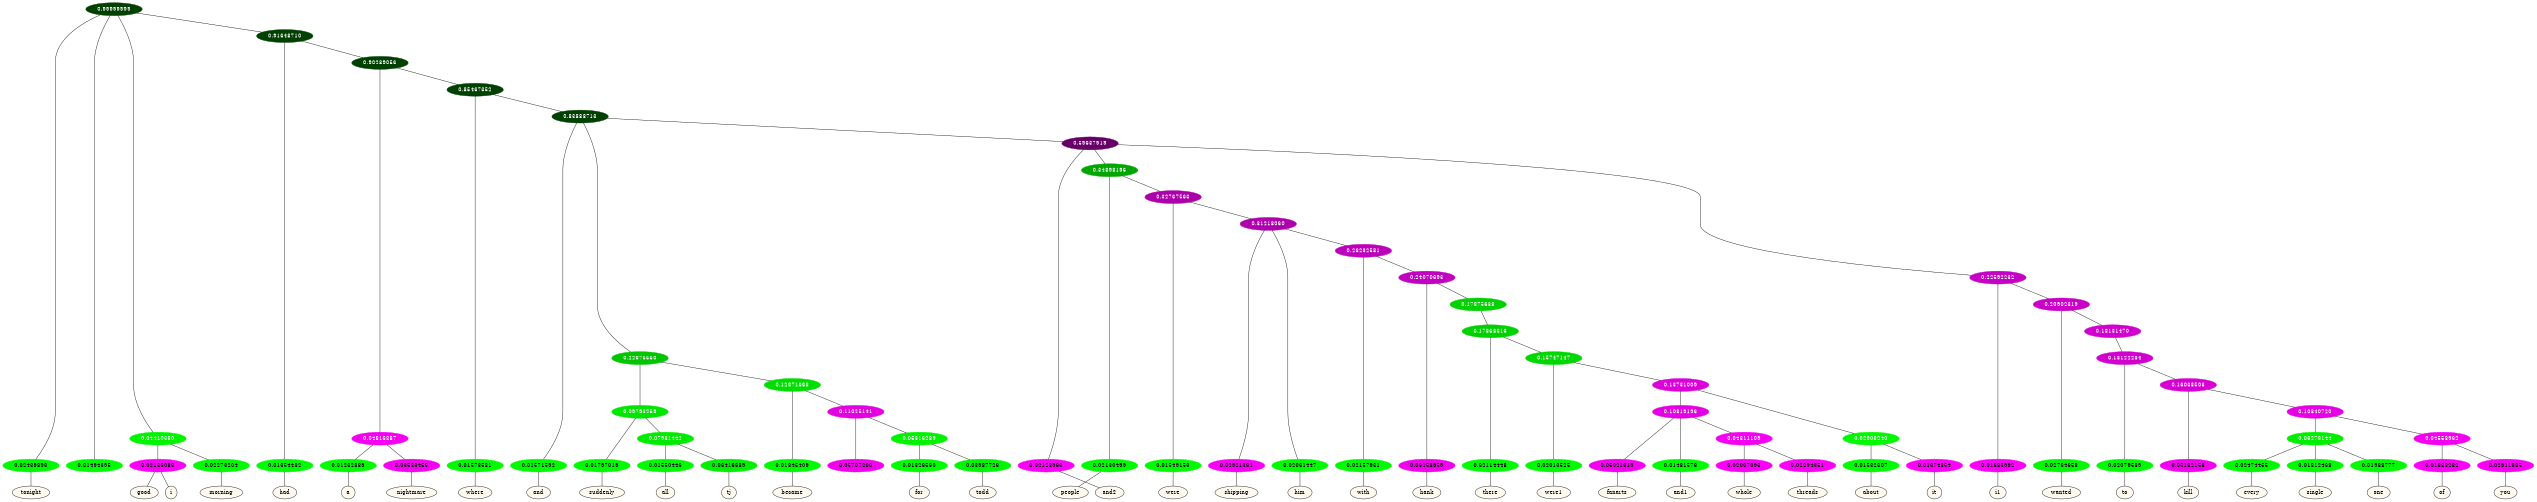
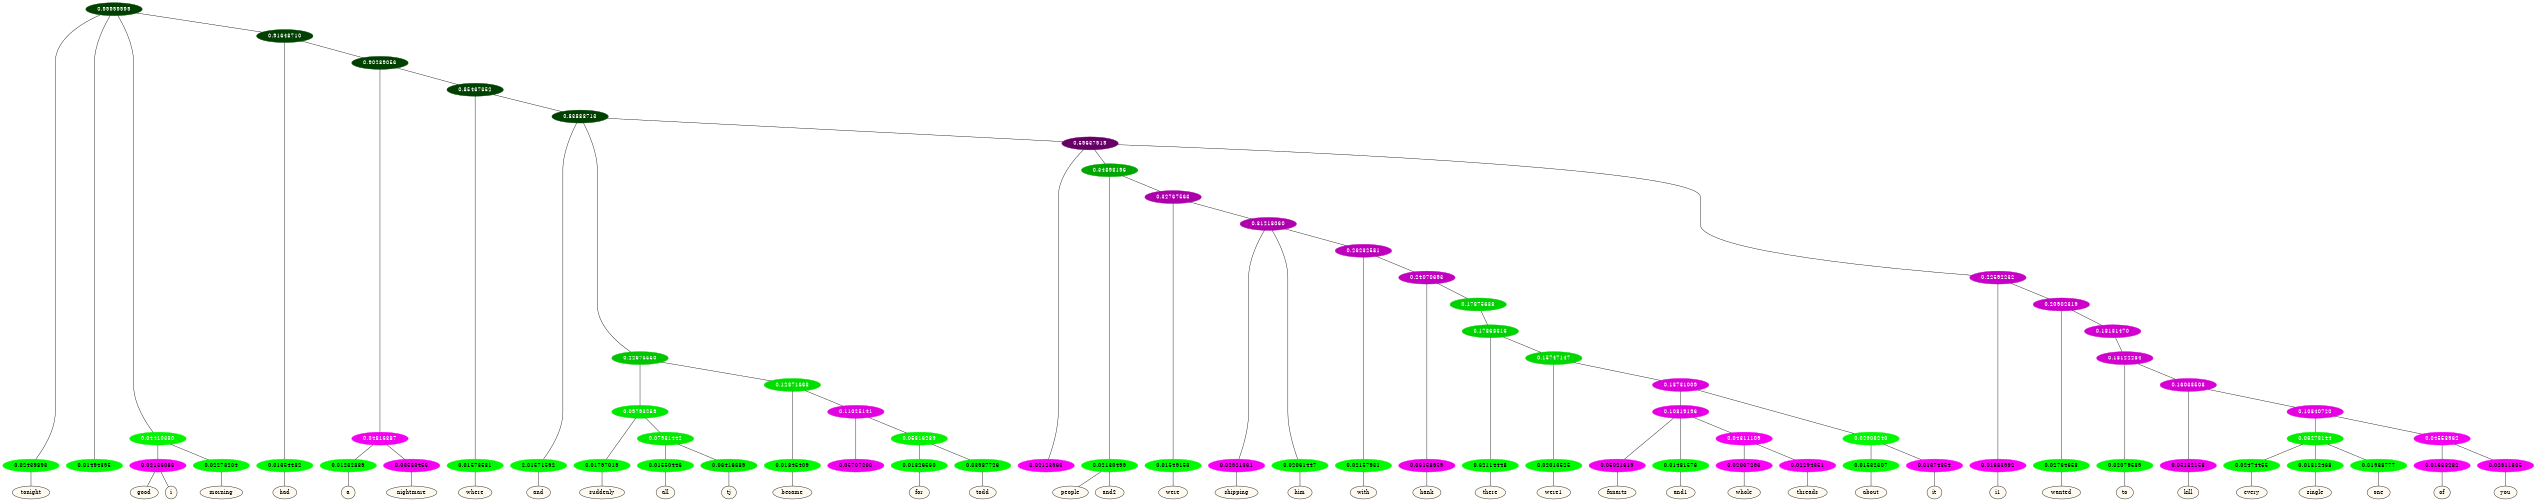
  graph {
    node [color=black format=png nodesep=0.001 ordering=out overlap_scaling=0.01 ranksep=0.001 style=filled fontcolor=black]
    n1 [fillcolor=floralwhite height=0.15 label=good style="filled,solid" width=0.15 fontcolor=""]
    n2 [fillcolor=floralwhite height=0.15 label=morning style="filled,solid" width=0.15 fontcolor=""]
    n3 [fillcolor=floralwhite height=0.15 label=tonight style="filled,solid" width=0.15 fontcolor=""]
    n4 [fillcolor=floralwhite height=0.15 label=i style="filled,solid" width=0.15 fontcolor=""]
    n5 [fillcolor=floralwhite height=0.15 label=had style="filled,solid" width=0.15 fontcolor=""]
    n6 [fillcolor=floralwhite height=0.15 label=a style="filled,solid" width=0.15 fontcolor=""]
    n7 [fillcolor=floralwhite height=0.15 label=nightmare style="filled,solid" width=0.15 fontcolor=""]
    n8 [fillcolor=floralwhite height=0.15 label=where style="filled,solid" width=0.15 fontcolor=""]
    n9 [fillcolor=floralwhite height=0.15 label=all style="filled,solid" width=0.15 fontcolor=""]
    n10 [fillcolor=floralwhite height=0.15 label=tj style="filled,solid" width=0.15 fontcolor=""]
    n11 [fillcolor=floralwhite height=0.15 label=suddenly style="filled,solid" width=0.15 fontcolor=""]
    n12 [fillcolor=floralwhite height=0.15 label=became style="filled,solid" width=0.15 fontcolor=""]
    n13 [fillcolor=floralwhite height=0.15 label=for style="filled,solid" width=0.15 fontcolor=""]
    n14 [fillcolor=floralwhite height=0.15 label=todd style="filled,solid" width=0.15 fontcolor=""]
    n15 [fillcolor=floralwhite height=0.15 label=and style="filled,solid" width=0.15 fontcolor=""]
    n16 [fillcolor=floralwhite height=0.15 label=people style="filled,solid" width=0.15 fontcolor=""]
    n17 [fillcolor=floralwhite height=0.15 label=were style="filled,solid" width=0.15 fontcolor=""]
    n18 [fillcolor=floralwhite height=0.15 label=shipping style="filled,solid" width=0.15 fontcolor=""]
    n19 [fillcolor=floralwhite height=0.15 label=him style="filled,solid" width=0.15 fontcolor=""]
    n20 [fillcolor=floralwhite height=0.15 label=with style="filled,solid" width=0.15 fontcolor=""]
    n21 [fillcolor=floralwhite height=0.15 label=hank style="filled,solid" width=0.15 fontcolor=""]
    n22 [fillcolor=floralwhite height=0.15 label=there style="filled,solid" width=0.15 fontcolor=""]
    n23 [fillcolor=floralwhite height=0.15 label=were1 style="filled,solid" width=0.15 fontcolor=""]
    n24 [fillcolor=floralwhite height=0.15 label=fanarts style="filled,solid" width=0.15 fontcolor=""]
    n25 [fillcolor=floralwhite height=0.15 label=and1 style="filled,solid" width=0.15 fontcolor=""]
    n26 [fillcolor=floralwhite height=0.15 label=whole style="filled,solid" width=0.15 fontcolor=""]
    n27 [fillcolor=floralwhite height=0.15 label=threads style="filled,solid" width=0.15 fontcolor=""]
    n28 [fillcolor=floralwhite height=0.15 label=about style="filled,solid" width=0.15 fontcolor=""]
    n29 [fillcolor=floralwhite height=0.15 label=it style="filled,solid" width=0.15 fontcolor=""]
    n30 [fillcolor=floralwhite height=0.15 label=and2 style="filled,solid" width=0.15 fontcolor=""]
    n31 [fillcolor=floralwhite height=0.15 label=i1 style="filled,solid" width=0.15 fontcolor=""]
    n32 [fillcolor=floralwhite height=0.15 label=wanted style="filled,solid" width=0.15 fontcolor=""]
    n33 [fillcolor=floralwhite height=0.15 label=to style="filled,solid" width=0.15 fontcolor=""]
    n34 [fillcolor=floralwhite height=0.15 label=kill style="filled,solid" width=0.15 fontcolor=""]
    n35 [fillcolor=floralwhite height=0.15 label=every style="filled,solid" width=0.15 fontcolor=""]
    n36 [fillcolor=floralwhite height=0.15 label=single style="filled,solid" width=0.15 fontcolor=""]
    n37 [fillcolor=floralwhite height=0.15 label=one style="filled,solid" width=0.15 fontcolor=""]
    n38 [fillcolor=floralwhite height=0.15 label=of style="filled,solid" width=0.15 fontcolor=""]
    n39 [fillcolor=floralwhite height=0.15 label=you style="filled,solid" width=0.15 fontcolor=""]
    n40 [color="0.835 1.000 0.979" height=0.15 label=0.02136083 width=0.15]
    n41 [color="0.334 1.000 0.977" height=0.15 label=0.02273204 width=0.15]
    n42 [color="0.334 1.000 0.976" height=0.15 label=0.02439893 width=0.15]
    n43 [color="0.334 1.000 0.985" height=0.15 label=0.01494395 width=0.15]
    n44 [color="0.334 1.000 0.986" height=0.15 label=0.01354482 width=0.15]
    n45 [color="0.334 1.000 0.988" height=0.15 label=0.01232889 width=0.15]
    n46 [color="0.835 1.000 0.964" height=0.15 label=0.03583456 width=0.15]
    n47 [color="0.334 1.000 0.984" height=0.15 label=0.01573581 width=0.15]
    n48 [color="0.334 1.000 0.984" height=0.15 label=0.01550446 width=0.15]
    n49 [color="0.334 1.000 0.936" height=0.15 label=0.06416689 width=0.15]
    n50 [color="0.334 1.000 0.982" height=0.15 label=0.01797019 width=0.15]
    n51 [color="0.334 1.000 0.982" height=0.15 label=0.01845409 width=0.15]
    n52 [color="0.835 1.000 0.943" height=0.15 label=0.05707200 width=0.15]
    n53 [color="0.334 1.000 0.987" height=0.15 label=0.01326560 width=0.15]
    n54 [color="0.334 1.000 0.960" height=0.15 label=0.03987726 width=0.15]
-   n55 [color="0.334 1.000 0.984" height=0.15 label=0.01571592 width=0.15]
+   n55 [color="0.334 1.000 0.984" height=0.15 label=2.01571592 width=0.15]
    n56 [color="0.334 1.000 0.979" height=0.15 label=0.02130499 width=0.15]
    n57 [color="0.334 1.000 0.985" height=0.15 label=0.01549153 width=0.15]
    n58 [color="0.835 1.000 0.971" height=0.15 label=0.02921361 width=0.15]
    n59 [color="0.334 1.000 0.979" height=0.15 label=0.02061447 width=0.15]
    n60 [color="0.334 1.000 0.978" height=0.15 label=0.02157931 width=0.15]
    n61 [color="0.835 1.000 0.938" height=0.15 label=0.06158959 width=0.15]
    n62 [color="0.334 1.000 0.979" height=0.15 label=0.62114448 width=0.15]
    n63 [color="0.334 1.000 0.980" height=0.15 label=0.02013525 width=0.15]
    n64 [color="0.835 1.000 0.950" height=0.15 label=0.05021619 width=0.15]
    n65 [color="0.334 1.000 0.985" height=0.15 label=0.01481576 width=0.15]
-   n66 [color="0.835 1.000 0.980" height=0.15 label=0.02007093 width=0.15]
+   n66 [color="0.835 1.000 0.980" height=0.15 label=0.02007293 width=0.15]
    n67 [color="0.835 1.000 0.977" height=0.15 label=0.02294351 width=0.15]
    n68 [color="0.334 1.000 0.985" height=0.15 label=0.01532307 width=0.15]
    n69 [color="0.835 1.000 0.986" height=0.15 label=0.01374854 width=0.15]
    n70 [color="0.835 1.000 0.979" height=0.15 label=0.02123963 width=0.15]
    n71 [color="0.835 1.000 0.983" height=0.15 label=0.01683992 width=0.15]
    n72 [color="0.334 1.000 0.972" height=0.15 label=0.02764658 width=0.15]
    n73 [color="0.334 1.000 0.979" height=0.15 label=0.02079589 width=0.15]
    n74 [color="0.835 1.000 0.948" height=0.15 label=0.05182158 width=0.15]
    n75 [color="0.334 1.000 0.975" height=0.15 label=0.02474455 width=0.15]
    n76 [color="0.334 1.000 0.982" height=0.15 label=0.01812468 width=0.15]
    n77 [color="0.334 1.000 0.980" height=0.15 label=0.01988777 width=0.15]
    n78 [color="0.835 1.000 0.984" height=0.15 label=0.01638282 width=0.15]
    n79 [color="0.835 1.000 0.971" height=0.15 label=0.02911805 width=0.15]
    n80 [color="0.334 1.000 0.250" fontcolor=grey99 height=0.15 label=0.99999999 width=0.15]
    n81 [color="0.334 1.000 0.956" fontcolor=grey99 height=0.15 label=0.04410380 width=0.15]
    n82 [color="0.334 1.000 0.250" fontcolor=grey99 height=0.15 label=0.91648710 width=0.15]
    n83 [color="0.334 1.000 0.250" fontcolor=grey99 height=0.15 label=0.90289056 width=0.15]
    n84 [color="0.835 1.000 0.952" fontcolor=grey99 height=0.15 label=0.04816887 width=0.15]
    n85 [color="0.334 1.000 0.250" fontcolor=grey99 height=0.15 label=0.85467352 width=0.15]
    n86 [color="0.334 1.000 0.250" fontcolor=grey99 height=0.15 label=0.83888713 width=0.15]
    n87 [color="0.334 1.000 0.773" fontcolor=grey99 height=0.15 label=0.22675550 width=0.15]
    n88 [color="0.835 1.000 0.404" fontcolor=grey99 height=0.15 label=0.59637919 width=0.15]
    n89 [color="0.334 1.000 0.902" fontcolor=grey99 height=0.15 label=0.09793259 width=0.15]
    n90 [color="0.334 1.000 0.871" fontcolor=grey99 height=0.15 label=0.12871668 width=0.15]
    n91 [color="0.334 1.000 0.651" fontcolor=grey99 height=0.15 label=0.34898196 width=0.15]
    n92 [color="0.835 1.000 0.774" fontcolor=grey99 height=0.15 label=0.22592232 width=0.15]
    n93 [color="0.334 1.000 0.920" fontcolor=grey99 height=0.15 label=0.07981442 width=0.15]
    n94 [color="0.835 1.000 0.890" fontcolor=grey99 height=0.15 label=0.11025141 width=0.15]
    n95 [color="0.835 1.000 0.672" fontcolor=grey99 height=0.15 label=0.32767563 width=0.15]
    n96 [color="0.835 1.000 0.791" fontcolor=grey99 height=0.15 label=0.20902319 width=0.15]
    n97 [color="0.334 1.000 0.947" fontcolor=grey99 height=0.15 label=0.05316289 width=0.15]
    n98 [color="0.835 1.000 0.688" fontcolor=grey99 height=0.15 label=0.31218060 width=0.15]
    n99 [color="0.835 1.000 0.819" fontcolor=grey99 height=0.15 label=0.18131470 width=0.15]
    n100 [color="0.835 1.000 0.738" fontcolor=grey99 height=0.15 label=0.26232581 width=0.15]
    n101 [color="0.835 1.000 0.819" fontcolor=grey99 height=0.15 label=0.18122284 width=0.15]
    n102 [color="0.835 1.000 0.759" fontcolor=grey99 height=0.15 label=0.24070693 width=0.15]
    n103 [color="0.835 1.000 0.840" fontcolor=grey99 height=0.15 label=0.16033508 width=0.15]
    n104 [color="0.334 1.000 0.821" fontcolor=grey99 height=0.15 label=0.17875638 width=0.15]
    n105 [color="0.835 1.000 0.892" fontcolor=grey99 height=0.15 label=0.10840720 width=0.15]
    n106 [color="0.334 1.000 0.821" fontcolor=grey99 height=0.15 label=0.17868616 width=0.15]
    n107 [color="0.334 1.000 0.937" fontcolor=grey99 height=0.15 label=0.06278144 width=0.15]
    n108 [color="0.835 1.000 0.954" fontcolor=grey99 height=0.15 label=0.04558962 width=0.15]
    n109 [color="0.334 1.000 0.843" fontcolor=grey99 height=0.15 label=0.15747147 width=0.15]
    n110 [color="0.835 1.000 0.863" fontcolor=grey99 height=0.15 label=0.13731009 width=0.15]
    n111 [color="0.835 1.000 0.892" fontcolor=grey99 height=0.15 label=0.10819196 width=0.15]
    n112 [color="0.334 1.000 0.971" fontcolor=grey99 height=0.15 label=0.02908240 width=0.15]
    n113 [color="0.835 1.000 0.957" fontcolor=grey99 height=0.15 label=0.04311109 width=0.15]
    subgraph sub_1 {
      rank=same
      n1
      n2
      n3
      n4
      n5
      n6
      n7
      n8
      n9
      n10
      n11
      n12
      n13
      n14
      n15
      n16
      n17
      n18
      n19
      n20
      n21
      n22
      n23
      n24
      n25
      n26
      n27
      n28
      n29
      n30
      n31
      n32
      n33
      n34
      n35
      n36
      n37
      n38
      n39
    }
    subgraph sub_2 {
      rank=same
      n40
      n41
      n42
      n43
      n44
      n45
      n46
      n47
      n48
      n49
      n50
      n51
      n52
      n53
      n54
      n55
      n56
      n57
      n58
      n59
      n60
      n61
      n62
      n63
      n64
      n65
      n66
      n67
      n68
      n69
      n70
      n71
      n72
      n73
      n74
      n75
      n76
      n77
      n78
      n79
    }
    n40 -- n1
    n40 -- n4
    n41 -- n2
    n42 -- n3
    n44 -- n5
    n45 -- n6
    n46 -- n7
    n47 -- n8
    n48 -- n9
    n49 -- n10
    n50 -- n11
    n51 -- n12
    n53 -- n13
    n54 -- n14
    n55 -- n15
    n56 -- n16
    n57 -- n17
    n58 -- n18
    n59 -- n19
    n60 -- n20
    n61 -- n21
    n62 -- n22
    n63 -- n23
    n64 -- n24
    n65 -- n25
    n66 -- n26
    n67 -- n27
    n68 -- n28
    n69 -- n29
-   n70 -- n30
+   n56 -- n30
    n71 -- n31
    n72 -- n32
    n73 -- n33
    n74 -- n34
    n75 -- n35
    n76 -- n36
    n77 -- n37
    n78 -- n38
    n79 -- n39
    n80 -- n42
    n80 -- n43
    n80 -- n81
    n80 -- n82
    n81 -- n40
    n81 -- n41
    n82 -- n44
    n82 -- n83
    n83 -- n84
    n83 -- n85
    n84 -- n45
    n84 -- n46
    n85 -- n47
    n85 -- n86
    n86 -- n55
    n86 -- n87
    n86 -- n88
    n87 -- n89
    n87 -- n90
    n88 -- n70
    n88 -- n91
    n88 -- n92
    n89 -- n50
    n89 -- n93
    n90 -- n51
    n90 -- n94
    n91 -- n56
    n91 -- n95
    n92 -- n71
    n92 -- n96
    n93 -- n48
    n93 -- n49
    n94 -- n52
    n94 -- n97
    n95 -- n57
    n95 -- n98
    n96 -- n72
    n96 -- n99
    n97 -- n53
    n97 -- n54
    n98 -- n58
    n98 -- n59
    n98 -- n100
    n99 -- n101
    n100 -- n60
    n100 -- n102
    n101 -- n73
    n101 -- n103
    n102 -- n61
    n102 -- n104
    n103 -- n74
    n103 -- n105
    n104 -- n106
    n105 -- n107
    n105 -- n108
    n106 -- n62
    n106 -- n109
    n107 -- n75
    n107 -- n76
    n107 -- n77
    n108 -- n78
    n108 -- n79
    n109 -- n63
    n109 -- n110
    n110 -- n111
    n110 -- n112
    n111 -- n64
    n111 -- n65
    n111 -- n113
    n112 -- n68
    n112 -- n69
    n113 -- n66
    n113 -- n67
  }
